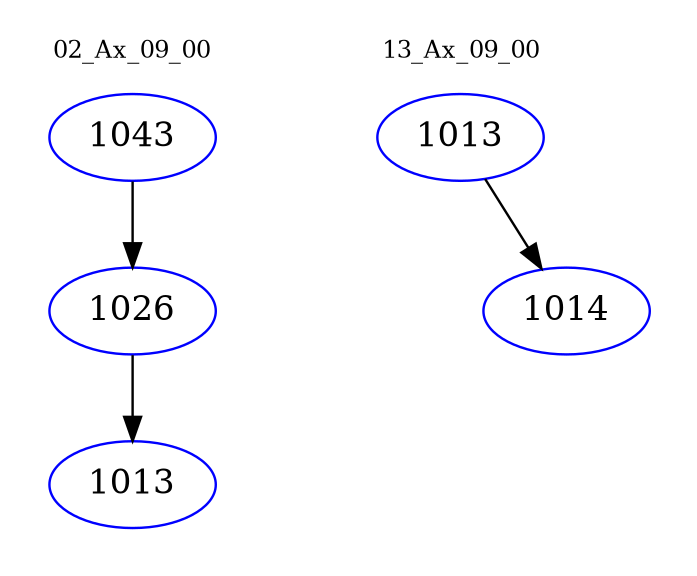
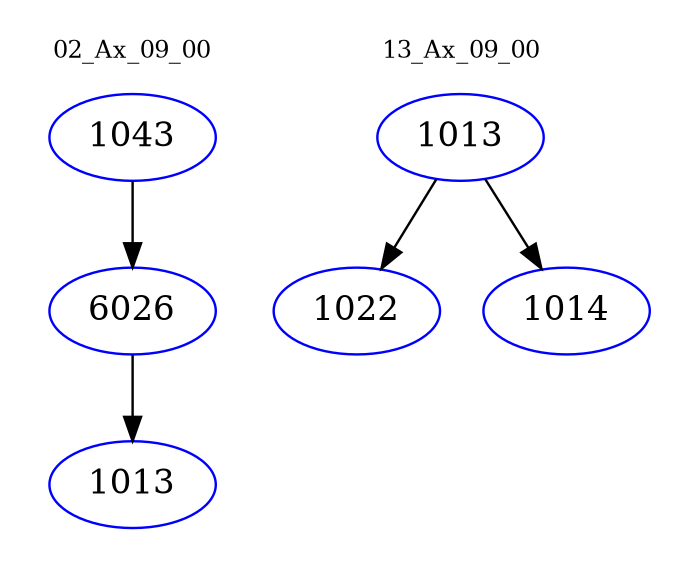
  digraph {
    node [color=blue]
    edge [color=black]
-   n1 [label=1026]
+   n1 [label=6026]
    n2 [label=1013]
    n3 [label=1043]
    n4 [label=1013]
+   n5 [label=1022]
    n6 [label=1014]
    subgraph cluster_1 {
      color=white
      fontsize=10
      label="02_Ax_09_00"
      n1
      n2
      n3
    }
    subgraph cluster_2 {
      color=white
      fontsize=10
      label="13_Ax_09_00"
      n4
+     n5
      n6
    }
    n1 -> n2
    n3 -> n1
+   n4 -> n5
    n4 -> n6
  }
